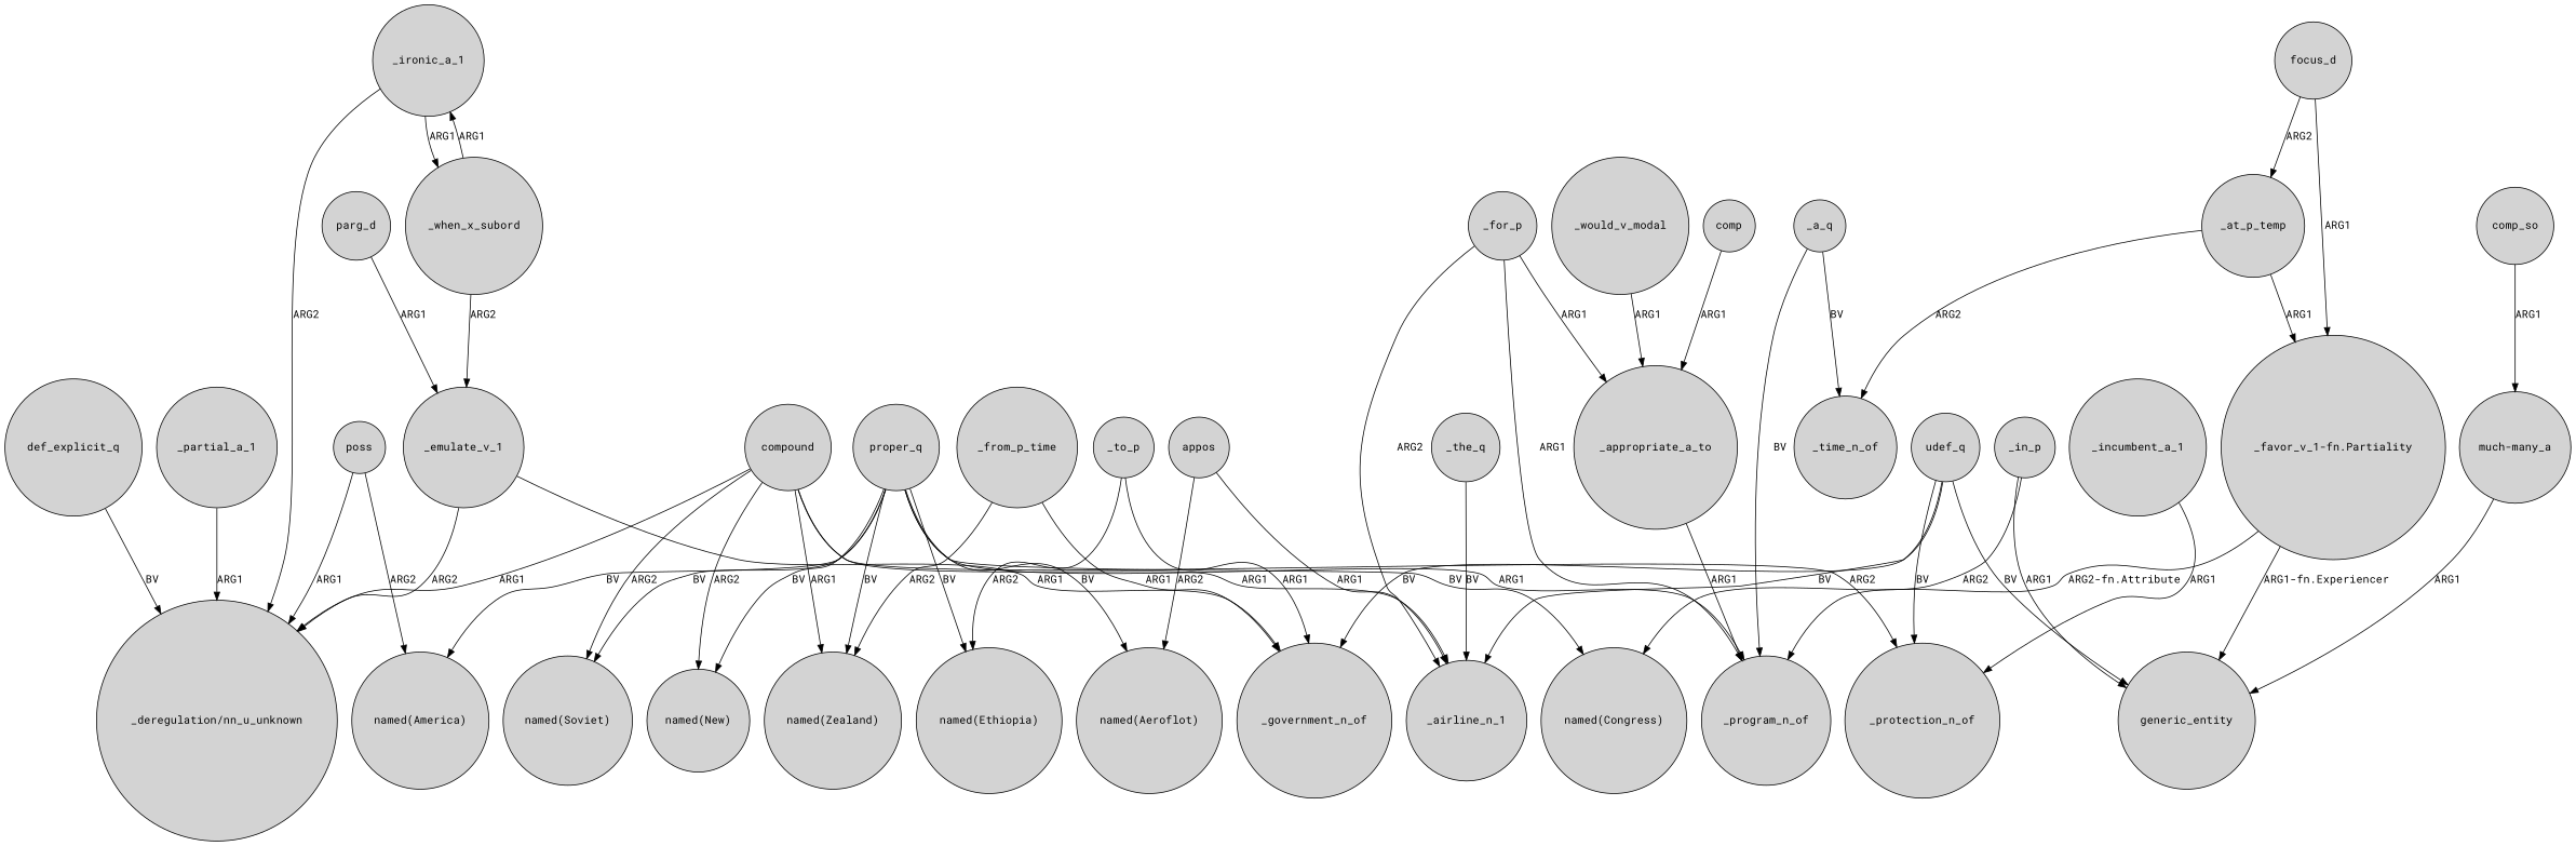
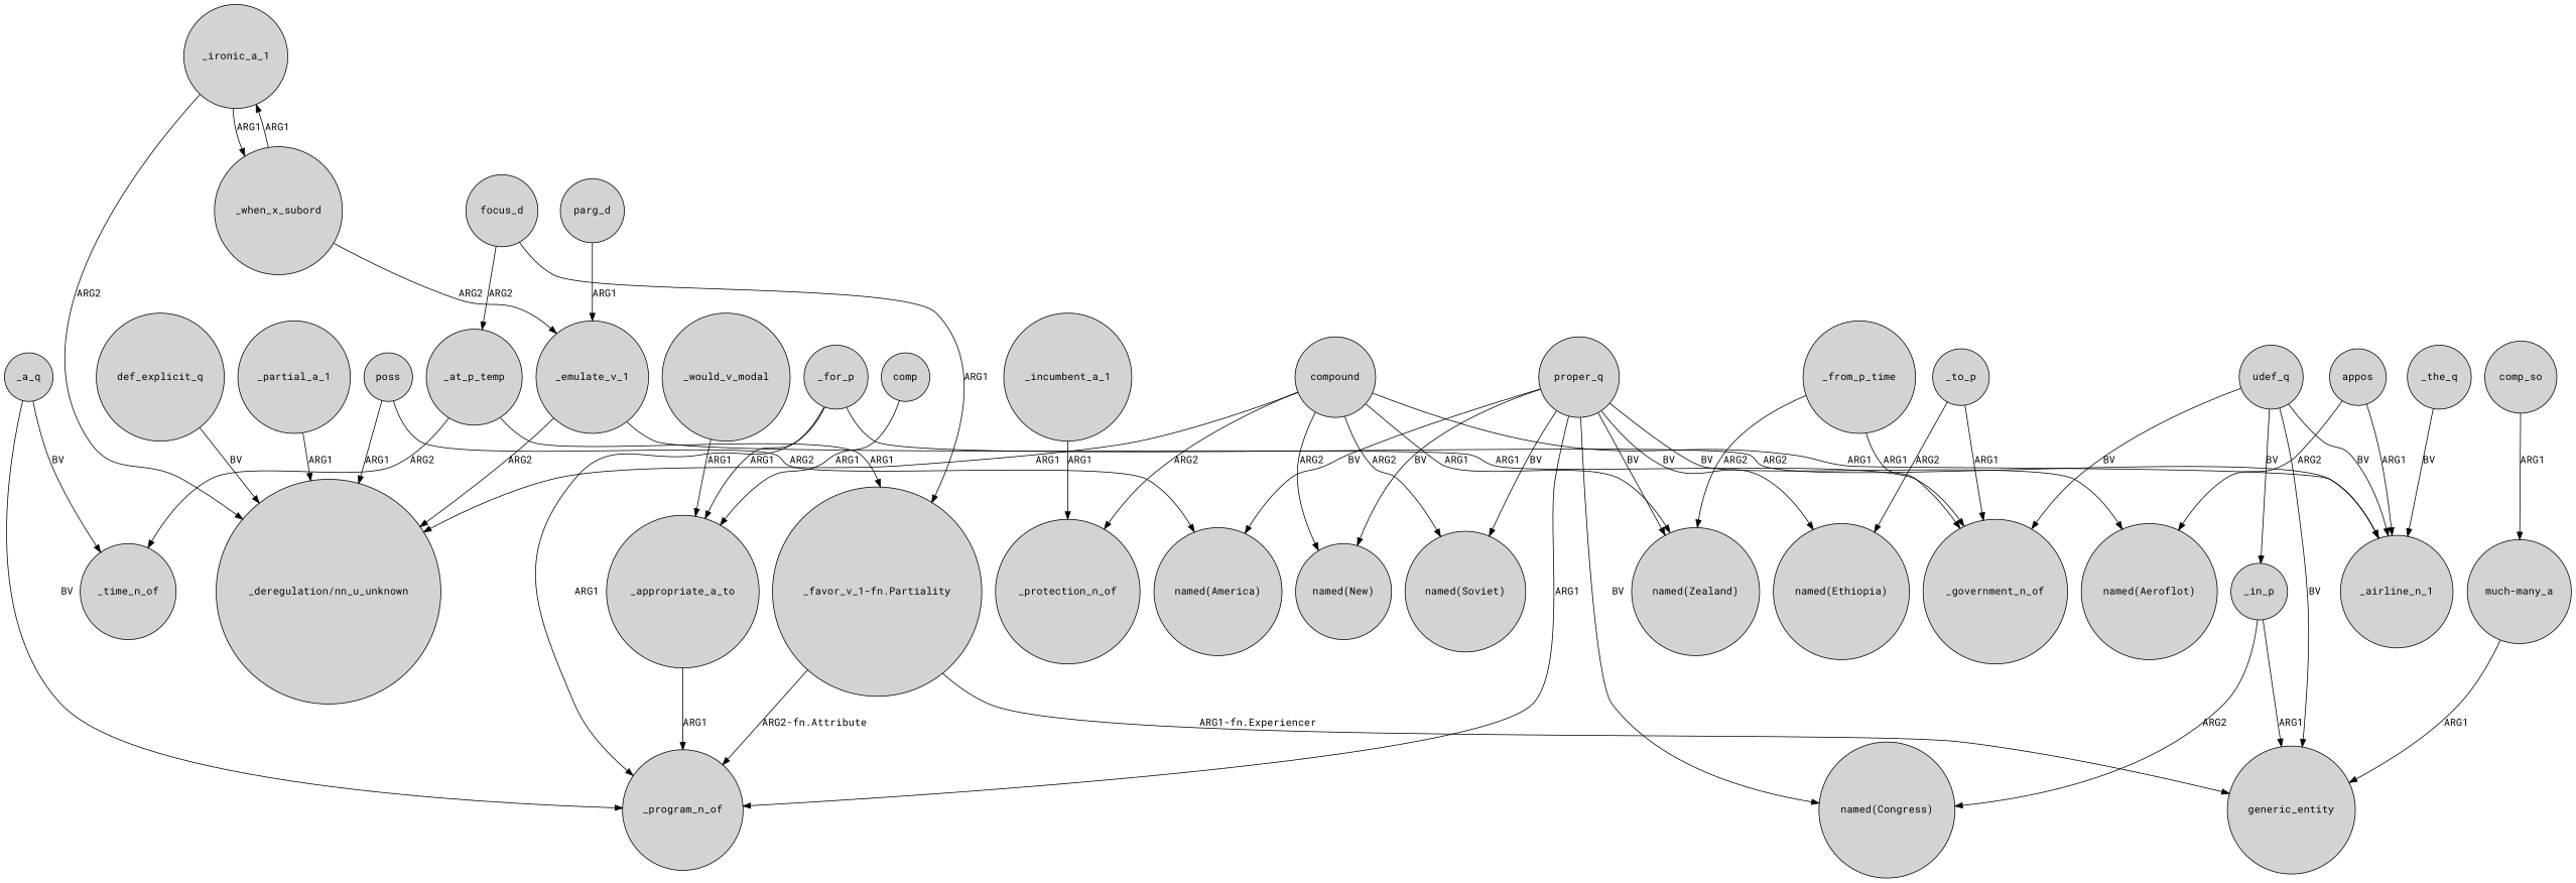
  digraph {
    fontname="Roboto Mono"
    node [fontname="Roboto Mono" shape=circle style=filled]
    edge [fontname="Roboto Mono"]
    _ironic_a_1
    _when_x_subord
    "_deregulation/nn_u_unknown"
    _emulate_v_1
    _government_n_of
    focus_d
    _at_p_temp
    "_favor_v_1-fn.Partiality"
    _time_n_of
    _program_n_of
    generic_entity
    compound
    "named(New)"
    "named(Soviet)"
    _airline_n_1
    "named(Zealand)"
    _protection_n_of
    parg_d
    udef_q
    comp
    _appropriate_a_to
    proper_q
    "named(Aeroflot)"
    "named(Congress)"
    "named(America)"
    "named(Ethiopia)"
    "much-many_a"
    appos
    _partial_a_1
    _for_p
    _a_q
    poss
    _from_p_time
    _the_q
    _to_p
    def_explicit_q
    _in_p
    comp_so
    _would_v_modal
    _incumbent_a_1
    _ironic_a_1 -> _when_x_subord [label=ARG1]
    _ironic_a_1 -> "_deregulation/nn_u_unknown" [label=ARG2]
    _when_x_subord -> _ironic_a_1 [label=ARG1]
    _when_x_subord -> _emulate_v_1 [label=ARG2]
    _emulate_v_1 -> "_deregulation/nn_u_unknown" [label=ARG2]
    _emulate_v_1 -> _government_n_of [label=ARG1]
    focus_d -> _at_p_temp [label=ARG2]
    focus_d -> "_favor_v_1-fn.Partiality" [label=ARG1]
    _at_p_temp -> "_favor_v_1-fn.Partiality" [label=ARG1]
    _at_p_temp -> _time_n_of [label=ARG2]
    "_favor_v_1-fn.Partiality" -> _program_n_of [label="ARG2-fn.Attribute"]
    "_favor_v_1-fn.Partiality" -> generic_entity [label="ARG1-fn.Experiencer"]
    compound -> "_deregulation/nn_u_unknown" [label=ARG1]
    compound -> "named(New)" [label=ARG2]
    compound -> "named(Soviet)" [label=ARG2]
    compound -> _airline_n_1 [label=ARG1]
    compound -> "named(Zealand)" [label=ARG1]
    compound -> _protection_n_of [label=ARG2]
    parg_d -> _emulate_v_1 [label=ARG1]
    udef_q -> _government_n_of [label=BV]
    udef_q -> generic_entity [label=BV]
    udef_q -> _airline_n_1 [label=BV]
-   udef_q -> _protection_n_of [label=BV]
+   udef_q -> _in_p [label=BV]
    comp -> _appropriate_a_to [label=ARG1]
    _appropriate_a_to -> _program_n_of [label=ARG1]
    proper_q -> _program_n_of [label=ARG1]
    proper_q -> "named(New)" [label=BV]
    proper_q -> "named(Soviet)" [label=BV]
    proper_q -> "named(Zealand)" [label=BV]
    proper_q -> "named(Aeroflot)" [label=BV]
    proper_q -> "named(Congress)" [label=BV]
    proper_q -> "named(America)" [label=BV]
    proper_q -> "named(Ethiopia)" [label=BV]
    "much-many_a" -> generic_entity [label=ARG1]
    appos -> _airline_n_1 [label=ARG1]
    appos -> "named(Aeroflot)" [label=ARG2]
    _partial_a_1 -> "_deregulation/nn_u_unknown" [label=ARG1]
    _for_p -> _program_n_of [label=ARG1]
    _for_p -> _airline_n_1 [label=ARG2]
    _for_p -> _appropriate_a_to [label=ARG1]
    _a_q -> _time_n_of [label=BV]
    _a_q -> _program_n_of [label=BV]
    poss -> "_deregulation/nn_u_unknown" [label=ARG1]
    poss -> "named(America)" [label=ARG2]
    _from_p_time -> _government_n_of [label=ARG1]
    _from_p_time -> "named(Zealand)" [label=ARG2]
    _the_q -> _airline_n_1 [label=BV]
    _to_p -> _government_n_of [label=ARG1]
    _to_p -> "named(Ethiopia)" [label=ARG2]
    def_explicit_q -> "_deregulation/nn_u_unknown" [label=BV]
    _in_p -> generic_entity [label=ARG1]
    _in_p -> "named(Congress)" [label=ARG2]
    comp_so -> "much-many_a" [label=ARG1]
    _would_v_modal -> _appropriate_a_to [label=ARG1]
    _incumbent_a_1 -> _protection_n_of [label=ARG1]
  }
